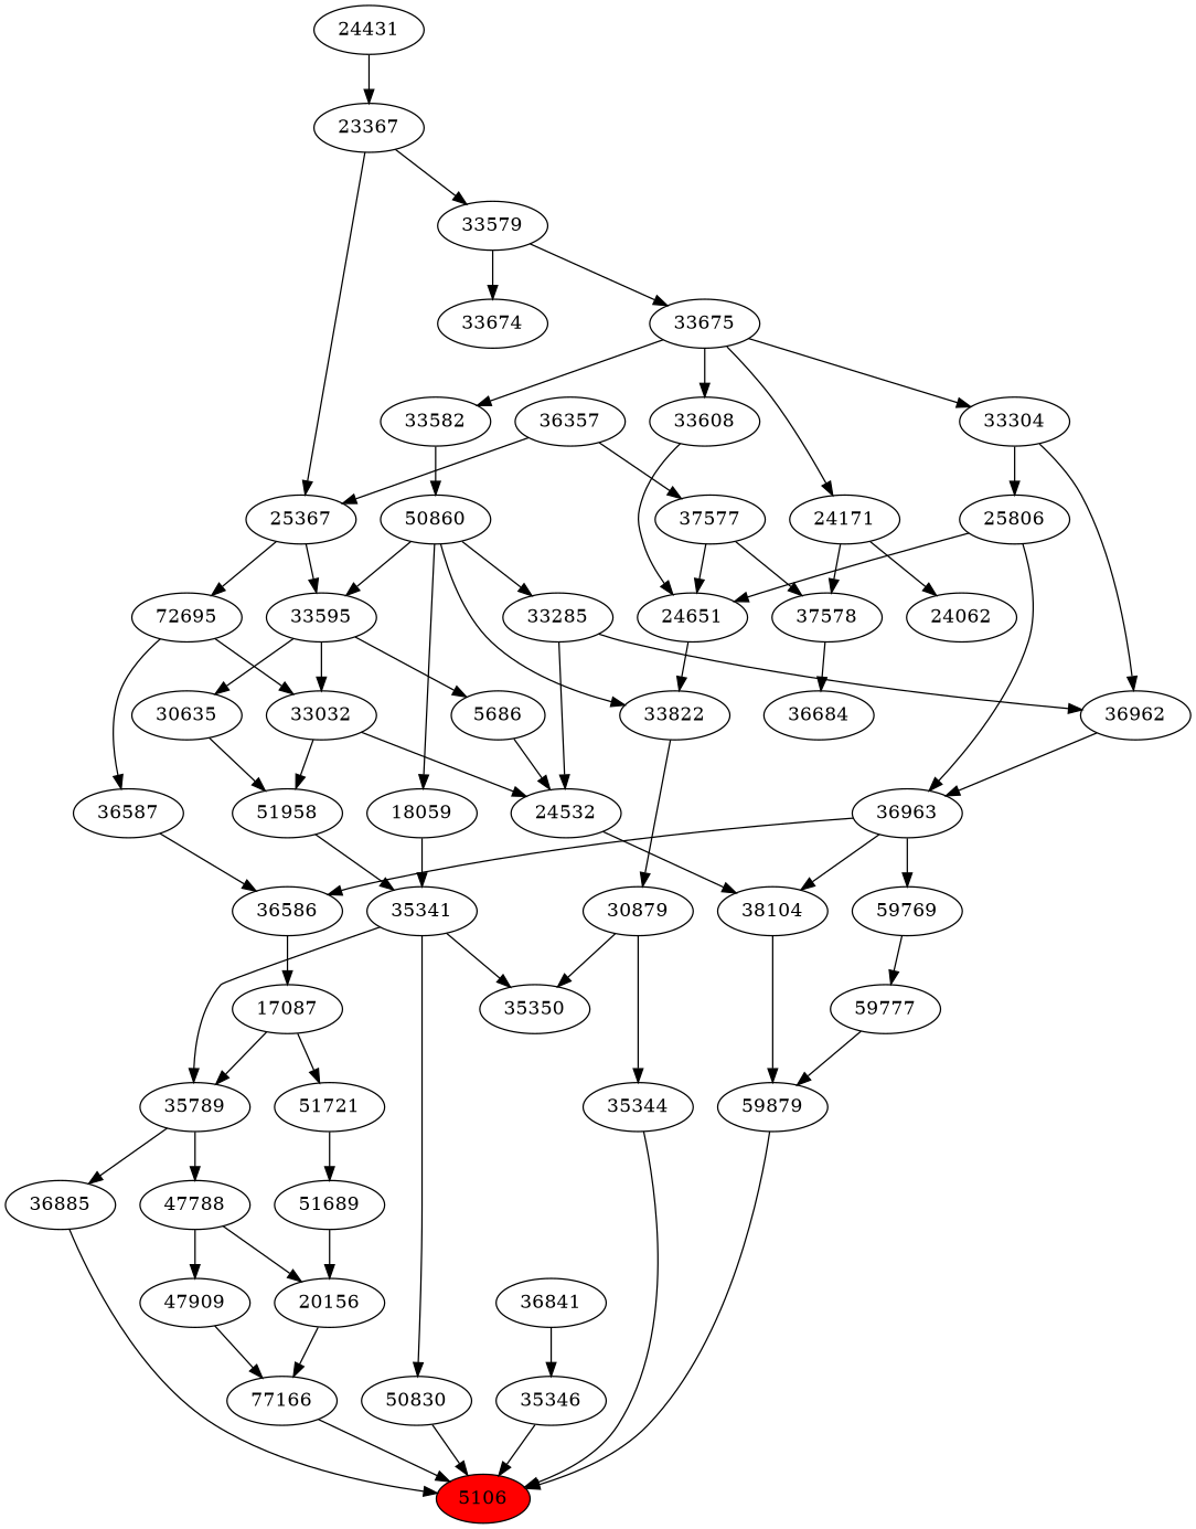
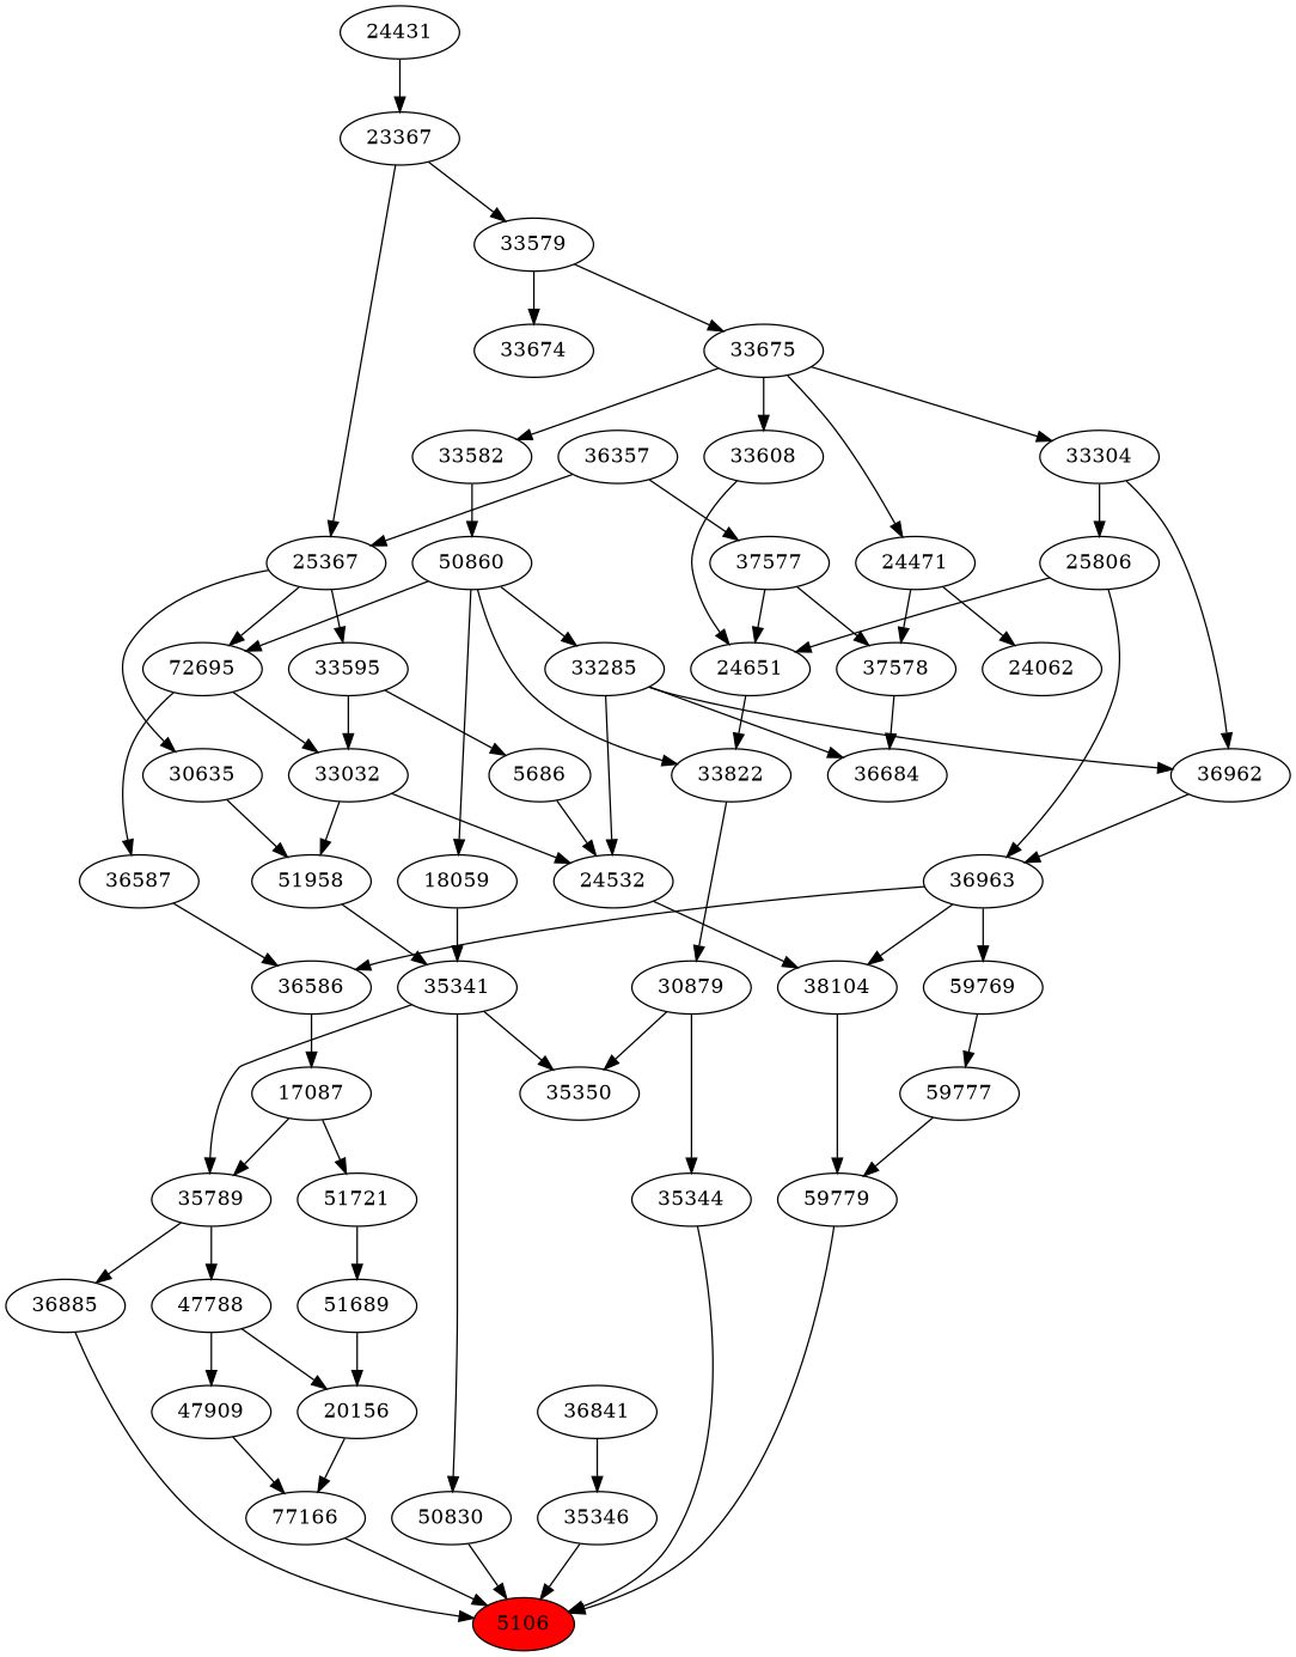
  strict digraph {
    n1 [fillcolor=red label=5106 style=filled]
    n2 [label=50830]
-   n3 [label=59879]
+   n3 [label=59779]
    n4 [label=36885]
    n5 [label=35344]
    n6 [label=35346]
    n7 [label=77166]
    n8 [label=35341]
    n9 [label=35789]
    n10 [label=35350]
    n11 [label=47788]
    n12 [label=59777]
    n13 [label=38104]
    n14 [label=20156]
    n15 [label=47909]
    n16 [label=36841]
    n17 [label=51958]
    n18 [label=18059]
    n19 [label=36684]
    n20 [label=24062]
    n21 [label=59769]
    n22 [label=24532]
    n23 [label=36963]
    n24 [label=36586]
    n25 [label=17087]
    n26 [label=51721]
    n27 [label=51689]
    n28 [label=30879]
    n29 [label=33032]
    n30 [label=30635]
    n31 [label=50860]
    n32 [label=33285]
    n33 [label=33822]
    n34 [label=72695]
    n35 [label=36962]
    n36 [label=36587]
    n37 [label=37578]
-   n38 [label=24171]
+   n38 [label=24471]
    n39 [label=5686]
    n40 [label=25806]
    n41 [label=24651]
    n42 [label=33595]
    n43 [label=33582]
    n44 [label=37577]
    n45 [label=33675]
    n46 [label=33304]
    n47 [label=33608]
    n48 [label=25367]
    n49 [label=36357]
    n50 [label=33579]
    n51 [label=33674]
    n52 [label=23367]
    n53 [label=24431]
    n2 -> n1
    n3 -> n1
    n4 -> n1
    n5 -> n1
    n6 -> n1
    n7 -> n1
    n8 -> n2
    n8 -> n9
    n8 -> n10
    n9 -> n4
    n9 -> n11
    n11 -> n14
    n11 -> n15
    n12 -> n3
    n13 -> n3
    n14 -> n7
    n15 -> n7
    n16 -> n6
    n17 -> n8
    n18 -> n8
    n21 -> n12
    n22 -> n13
    n23 -> n13
    n23 -> n21
    n23 -> n24
    n24 -> n25
    n25 -> n9
    n25 -> n26
    n26 -> n27
    n27 -> n14
    n28 -> n5
    n28 -> n10
    n29 -> n17
    n29 -> n22
    n30 -> n17
    n31 -> n18
    n31 -> n32
    n31 -> n33
-   n31 -> n42
+   n31 -> n34
+   n32 -> n19
    n32 -> n22
    n32 -> n35
    n33 -> n28
    n34 -> n29
    n34 -> n36
    n35 -> n23
    n36 -> n24
    n37 -> n19
    n38 -> n20
    n38 -> n37
    n39 -> n22
    n40 -> n23
    n40 -> n41
    n41 -> n33
    n42 -> n29
-   n42 -> n30
+   n48 -> n30
    n42 -> n39
    n43 -> n31
    n44 -> n37
    n44 -> n41
    n45 -> n38
    n45 -> n43
    n45 -> n46
    n45 -> n47
    n46 -> n35
    n46 -> n40
    n47 -> n41
    n48 -> n34
    n48 -> n42
    n49 -> n44
    n49 -> n48
    n50 -> n45
    n50 -> n51
    n52 -> n48
    n52 -> n50
    n53 -> n52
  }
